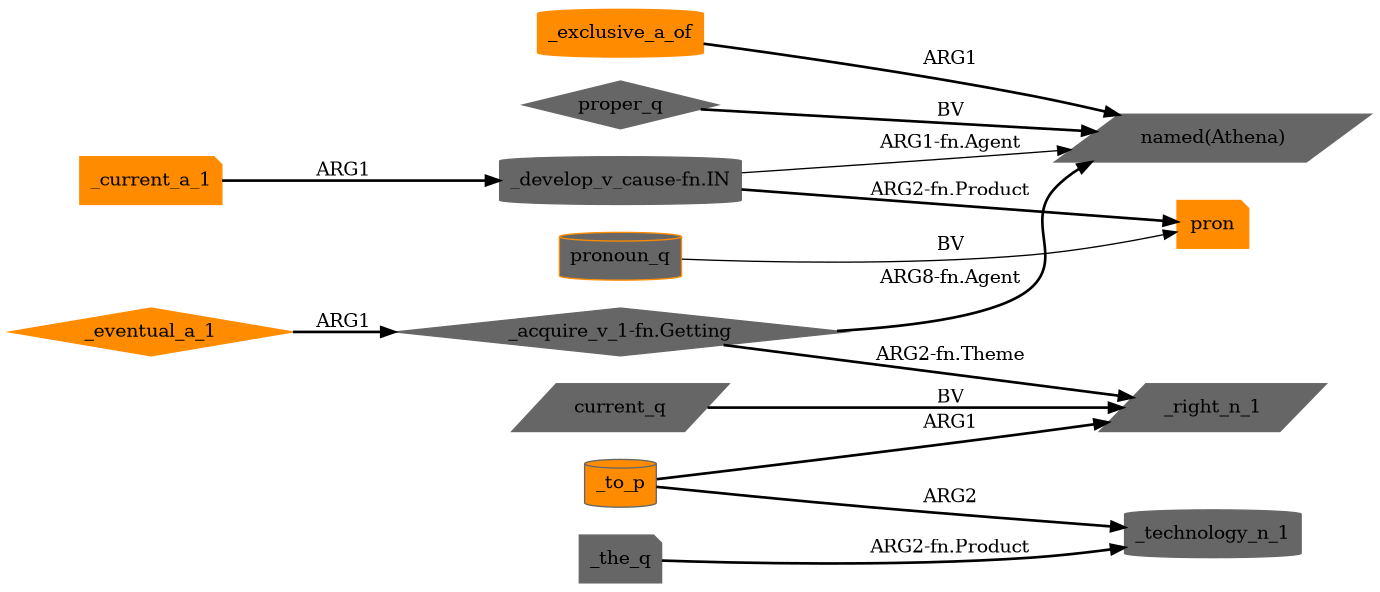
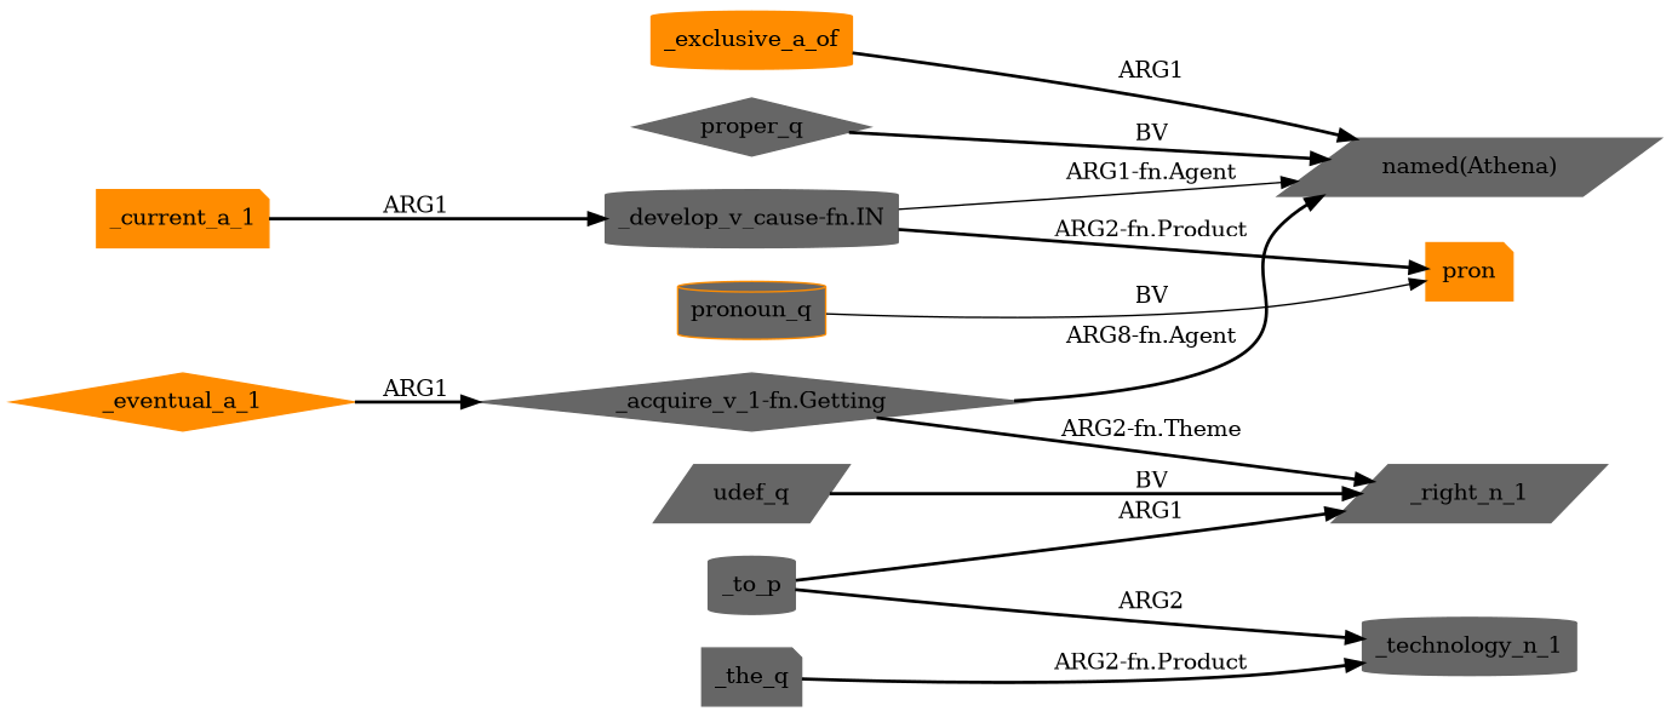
  digraph {
    rankdir=LR
    node [color=gray40 shape=cylinder style=filled]
    edge [style=bold]
    _current_a_1 [color=darkorange shape=note]
    "_develop_v_cause-fn.IN"
    "named(Athena)" [shape=parallelogram]
    pron [color=darkorange shape=note]
    "_acquire_v_1-fn.Getting" [shape=diamond]
    _right_n_1 [shape=parallelogram]
-   _to_p [fillcolor=darkorange]
+   _to_p
    _technology_n_1
-   udef_q [shape=parallelogram label=current_q]
+   udef_q [shape=parallelogram]
    _the_q [shape=note]
    _exclusive_a_of [color=darkorange]
    _eventual_a_1 [color=darkorange shape=diamond]
    proper_q [shape=diamond]
    pronoun_q [color=darkorange fillcolor=gray40]
    _current_a_1 -> "_develop_v_cause-fn.IN" [label=ARG1]
    "_develop_v_cause-fn.IN" -> "named(Athena)" [label="ARG1-fn.Agent" style=solid]
    "_develop_v_cause-fn.IN" -> pron [label="ARG2-fn.Product"]
    "_acquire_v_1-fn.Getting" -> "named(Athena)" [label="ARG8-fn.Agent"]
    "_acquire_v_1-fn.Getting" -> _right_n_1 [label="ARG2-fn.Theme"]
    _to_p -> _right_n_1 [label=ARG1]
    _to_p -> _technology_n_1 [label=ARG2]
    udef_q -> _right_n_1 [label=BV]
    _the_q -> _technology_n_1 [label="ARG2-fn.Product"]
    _exclusive_a_of -> "named(Athena)" [label=ARG1]
    _eventual_a_1 -> "_acquire_v_1-fn.Getting" [label=ARG1]
    proper_q -> "named(Athena)" [label=BV]
    pronoun_q -> pron [label=BV style=solid]
  }
